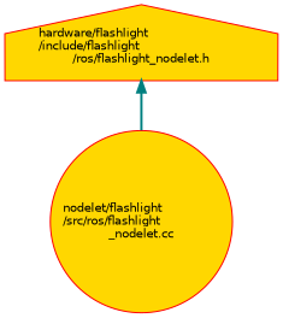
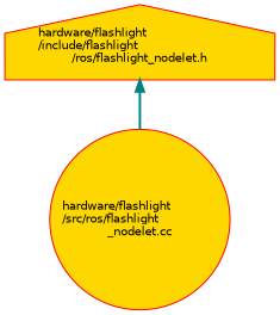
  digraph {
    node [color=red fillcolor=gold fontname=Helvetica fontsize=10 style=filled]
    n1 [fontcolor=black height=0.2 label="hardware/flashlight\l/include/flashlight\l/ros/flashlight_nodelet.h" shape=house width=0.4]
-   n2 [height=0.2 label="nodelet/flashlight\l/src/ros/flashlight\l_nodelet.cc" shape=circle width=0.4]
+   n2 [height=0.2 label="hardware/flashlight\l/src/ros/flashlight\l_nodelet.cc" shape=circle width=0.4]
    n1 -> n2 [color=teal dir=back fontname=Helvetica fontsize=10 labelfontname=Helvetica labelfontsize=10 style=bold]
  }
